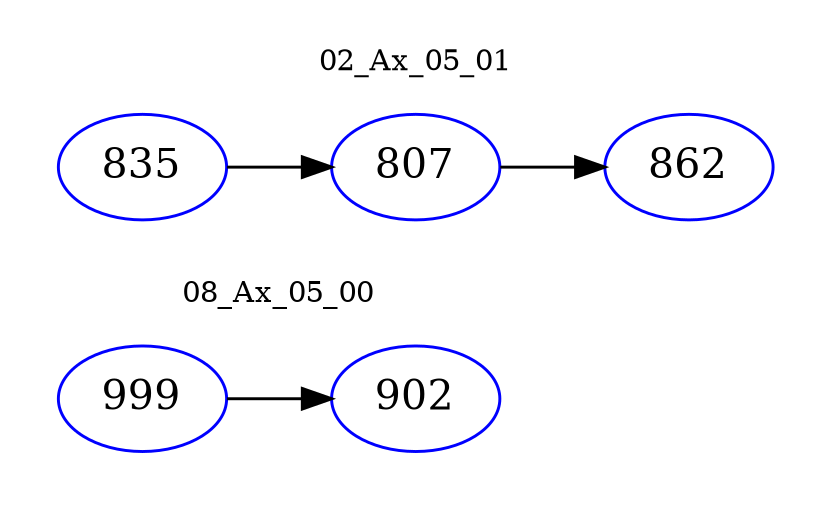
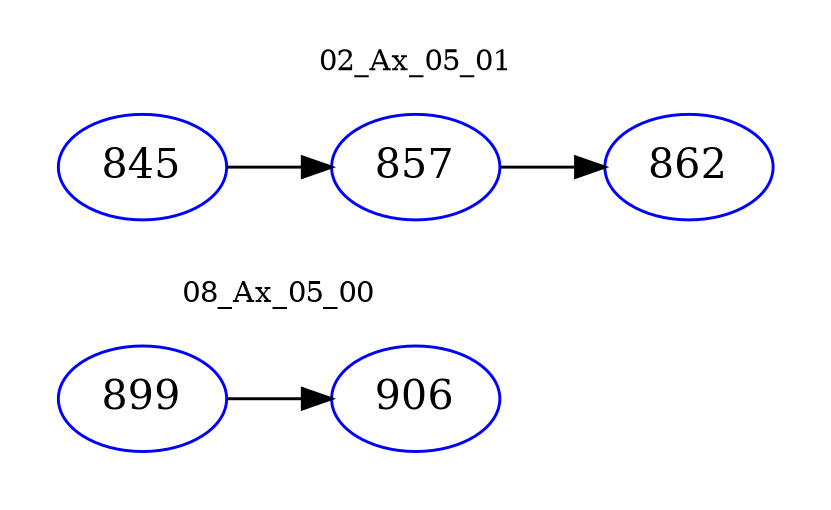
  digraph {
    rankdir=LR
    node [color=blue]
    edge [color=black]
-   n1 [label=999]
-   n2 [label=902]
-   n3 [label=835]
-   n4 [label=807]
+   n1 [label=899]
+   n2 [label=906]
+   n3 [label=845]
+   n4 [label=857]
    n5 [label=862]
    subgraph cluster_1 {
      color=white
      fontsize=10
      label="08_Ax_05_00"
      n1
      n2
    }
    subgraph cluster_2 {
      color=white
      fontsize=10
      label="02_Ax_05_01"
      n3
      n4
      n5
    }
    n1 -> n2
    n3 -> n4
    n4 -> n5
  }
